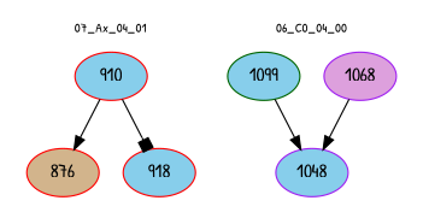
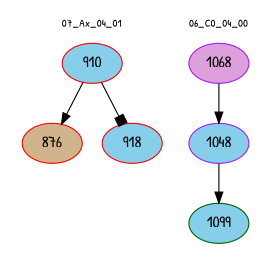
  digraph {
    fontname="Patrick Hand"
    node [color=red fillcolor=skyblue fontname="Patrick Hand" style=filled]
    edge [arrowhead=normal color=black fontname="Patrick Hand"]
    n1 [label=910]
    n2 [fillcolor=tan label=876]
    n3 [label=918]
    n4 [color=purple fillcolor=plum label=1068]
    n5 [color=purple label=1048]
    n6 [color=darkgreen label=1099]
    subgraph cluster_1 {
      color=white
      fontsize=10
      label="07_Ax_04_01"
      n1
      n2
      n3
    }
    subgraph cluster_2 {
      color=white
      fontsize=10
      label="06_C0_04_00"
      n4
      n5
      n6
    }
    n1 -> n2
    n1 -> n3 [arrowhead=box]
    n4 -> n5
-   n6 -> n5
+   n5 -> n6
  }
